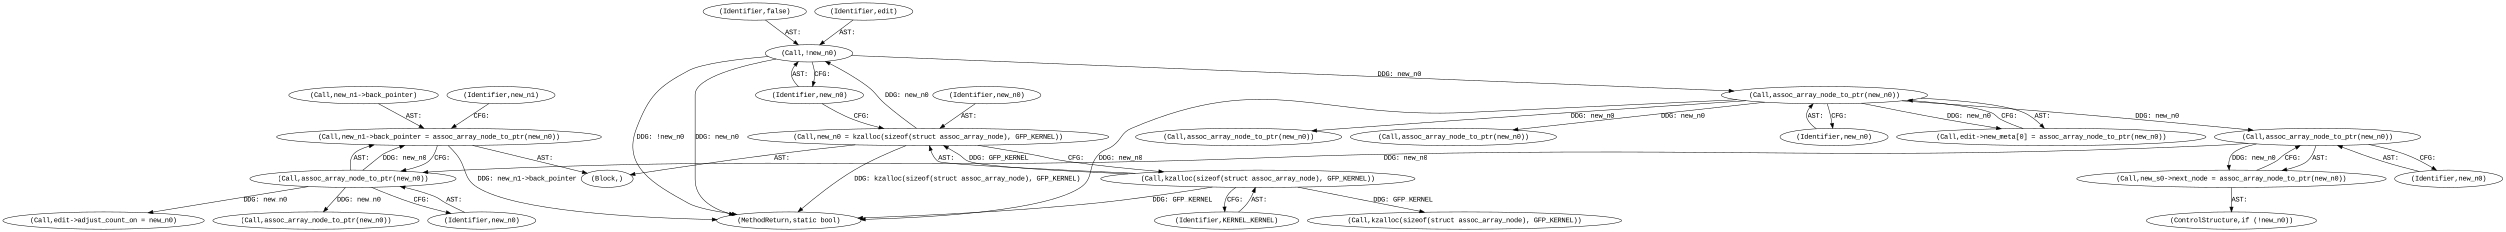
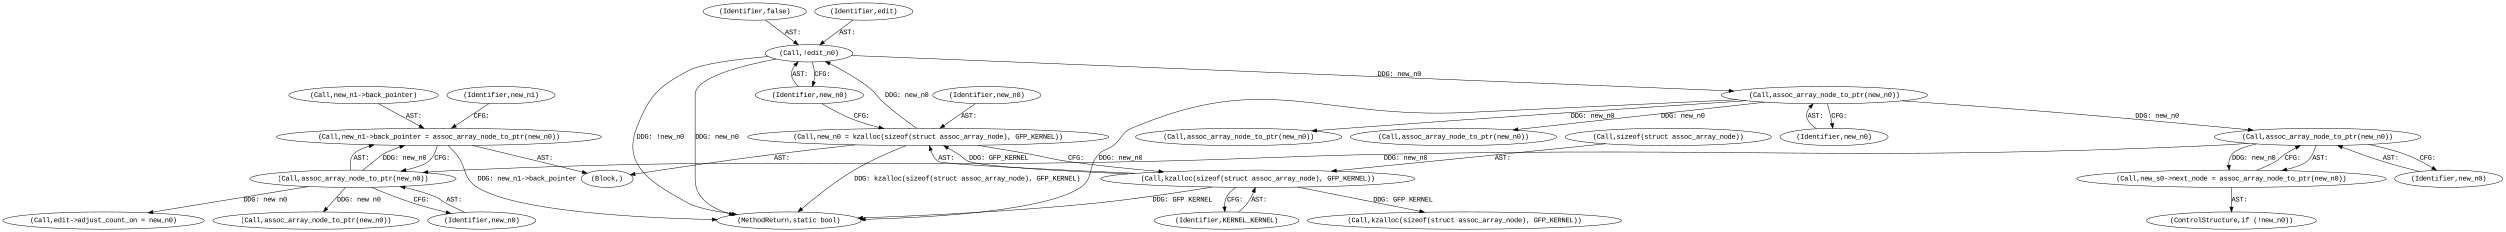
  digraph {
    fontname="Liberation Mono"
    node [fontname="Liberation Mono"]
    edge [fontname="Liberation Mono"]
    n1 [label="(Call,new_n1->back_pointer = assoc_array_node_to_ptr(new_n0))"]
    n2 [label="(Call,assoc_array_node_to_ptr(new_n0))"]
    n3 [label="(MethodReturn,static bool)"]
    n4 [label="(Block,)"]
    n5 [label="(Identifier,new_n0)"]
    n6 [label="(Call,edit->adjust_count_on = new_n0)"]
    n7 [label="(Call,assoc_array_node_to_ptr(new_n0))"]
    n8 [label="(Call,assoc_array_node_to_ptr(new_n0))"]
    n9 [label="(Identifier,new_n0)"]
    n10 [label="(Call,new_s0->next_node = assoc_array_node_to_ptr(new_n0))"]
    n11 [label="(ControlStructure,if (!new_n0))"]
    n12 [label="(Call,assoc_array_node_to_ptr(new_n0))"]
    n13 [label="(Call,assoc_array_node_to_ptr(new_n0))"]
    n14 [label="(Call,assoc_array_node_to_ptr(new_n0))"]
    n15 [label="(Identifier,new_n0)"]
-   n16 [label="(Call,edit->new_meta[0] = assoc_array_node_to_ptr(new_n0))"]
-   n17 [label="(Call,!new_n0)"]
+   n17 [label="(Call,!edit_n0)"]
    n18 [label="(Identifier,new_n0)"]
    n19 [label="(Call,new_n0 = kzalloc(sizeof(struct assoc_array_node), GFP_KERNEL))"]
    n20 [label="(Call,kzalloc(sizeof(struct assoc_array_node), GFP_KERNEL))"]
    n21 [label="(Identifier,KERNEL_KERNEL)"]
    n22 [label="(Call,kzalloc(sizeof(struct assoc_array_node), GFP_KERNEL))"]
    n23 [label="(Call,new_n1->back_pointer)"]
    n24 [label="(Identifier,new_n1)"]
    n25 [label="(Identifier,new_n0)"]
    n26 [label="(Identifier,false)"]
    n27 [label="(Identifier,edit)"]
+   n28 [label="(Call,sizeof(struct assoc_array_node))"]
    n1 -> n2 [label="CFG: "]
    n1 -> n3 [label="DDG: new_n1->back_pointer"]
    n1 -> n4 [label="AST: "]
    n2 -> n1 [label="AST: "]
    n2 -> n1 [label="DDG: new_n0"]
    n2 -> n5 [label="CFG: "]
    n2 -> n6 [label="DDG: new_n0"]
    n2 -> n7 [label="DDG: new_n0"]
    n5 -> n2 [label="AST: "]
    n8 -> n2 [label="DDG: new_n0"]
    n8 -> n9 [label="CFG: "]
    n8 -> n10 [label="AST: "]
    n8 -> n10 [label="DDG: new_n0"]
    n9 -> n8 [label="AST: "]
    n10 -> n8 [label="CFG: "]
    n10 -> n11 [label="AST: "]
    n12 -> n3 [label="DDG: new_n0"]
    n12 -> n8 [label="DDG: new_n0"]
    n12 -> n13 [label="DDG: new_n0"]
    n12 -> n14 [label="DDG: new_n0"]
    n12 -> n15 [label="CFG: "]
-   n12 -> n16 [label="AST: "]
-   n12 -> n16 [label="DDG: new_n0"]
    n15 -> n12 [label="AST: "]
-   n16 -> n12 [label="CFG: "]
    n17 -> n3 [label="DDG: !new_n0"]
    n17 -> n3 [label="DDG: new_n0"]
    n17 -> n12 [label="DDG: new_n0"]
    n17 -> n18 [label="CFG: "]
    n18 -> n17 [label="AST: "]
    n18 -> n19 [label="CFG: "]
    n19 -> n3 [label="DDG: kzalloc(sizeof(struct assoc_array_node), GFP_KERNEL)"]
    n19 -> n4 [label="AST: "]
    n19 -> n17 [label="DDG: new_n0"]
    n19 -> n20 [label="CFG: "]
    n20 -> n3 [label="DDG: GFP_KERNEL"]
    n20 -> n19 [label="AST: "]
    n20 -> n19 [label="DDG: GFP_KERNEL"]
    n20 -> n21 [label="CFG: "]
    n20 -> n22 [label="DDG: GFP_KERNEL"]
    n21 -> n20 [label="AST: "]
    n23 -> n1 [label="AST: "]
    n24 -> n1 [label="CFG: "]
    n25 -> n19 [label="AST: "]
    n26 -> n17 [label="AST: "]
    n27 -> n17 [label="AST: "]
+   n28 -> n20 [label="AST: "]
  }
